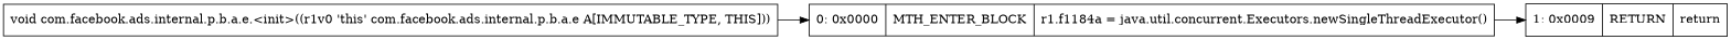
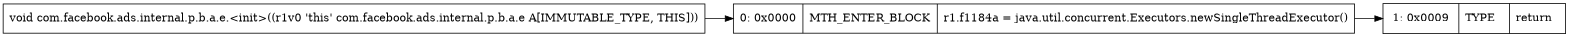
  digraph {
    rankdir=LR
    node [shape=record]
    n1 [label="{0\:\ 0x0000|MTH_ENTER_BLOCK\l|r1.f1184a = java.util.concurrent.Executors.newSingleThreadExecutor()\l}"]
-   n2 [label="{1\:\ 0x0009|RETURN\l|return\l}"]
+   n2 [label="{1\:\ 0x0009|TYPE\l|return\l}"]
    n3 [label="{void com.facebook.ads.internal.p.b.a.e.\<init\>((r1v0 'this' com.facebook.ads.internal.p.b.a.e A[IMMUTABLE_TYPE, THIS])) }"]
    n1 -> n2
    n3 -> n1
  }
